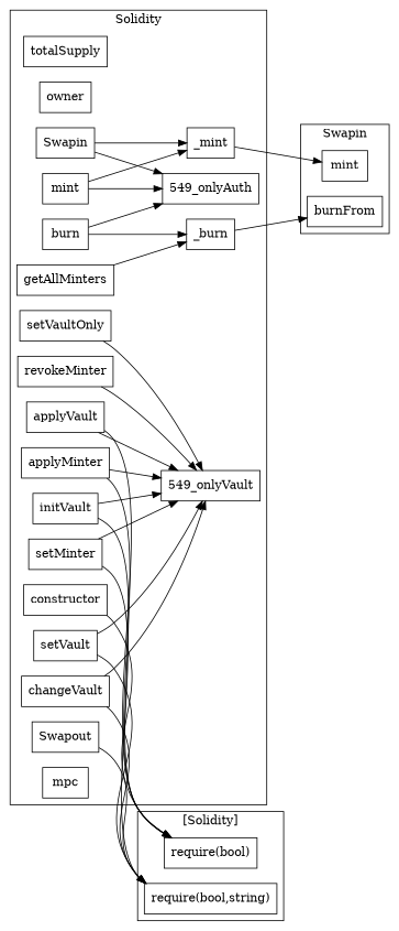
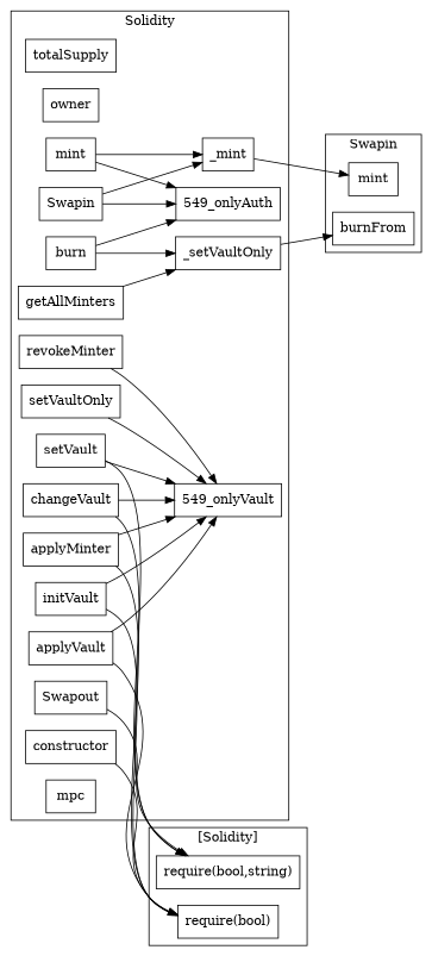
  strict digraph {
    rankdir=LR
    node [shape=box]
    n1 [label=totalSupply]
    n2 [label=owner]
    n3 [label=changeVault]
    "549_onlyVault"
    n5 [label=_mint]
    n6 [label=revokeMinter]
    n7 [label=applyVault]
    n8 [label=Swapin]
    "549_onlyAuth"
-   n10 [label=setMinter]
    n11 [label=setVaultOnly]
    n12 [label=getAllMinters]
    n13 [label=setVault]
    n14 [label=constructor]
-   n15 [label=_burn]
+   n15 [label=_setVaultOnly]
    n16 [label=initVault]
    n17 [label=applyMinter]
    n18 [label=burn]
    n19 [label=mint]
    n20 [label=Swapout]
    n21 [label=mpc]
    n22 [label=burnFrom]
    n23 [label=mint]
    "require(bool,string)"
    "require(bool)"
    subgraph cluster_1 {
      label=Solidity
      n1
      n2
      n3
      "549_onlyVault"
      n5
      n6
      n7
      n8
      "549_onlyAuth"
-     n10
      n11
      n12
      n13
      n14
      n15
      n16
      n17
      n18
      n19
      n20
      n21
    }
    subgraph cluster_2 {
      label=Swapin
      n22
      n23
    }
    subgraph cluster_3 {
      label="[Solidity]"
      "require(bool,string)"
      "require(bool)"
    }
    n3 -> "549_onlyVault"
    n3 -> "require(bool,string)"
    n5 -> n23
    n6 -> "549_onlyVault"
    n7 -> "549_onlyVault"
    n7 -> "require(bool)"
    n8 -> n5
    n8 -> "549_onlyAuth"
-   n10 -> "549_onlyVault"
-   n10 -> "require(bool,string)"
    n11 -> "549_onlyVault"
    n12 -> n15
    n13 -> "549_onlyVault"
    n13 -> "require(bool,string)"
    n14 -> "require(bool)"
    n15 -> n22
    n16 -> "549_onlyVault"
    n16 -> "require(bool)"
    n17 -> "549_onlyVault"
    n17 -> "require(bool)"
    n18 -> "549_onlyAuth"
    n18 -> n15
    n19 -> n5
    n19 -> "549_onlyAuth"
    n20 -> "require(bool,string)"
  }
